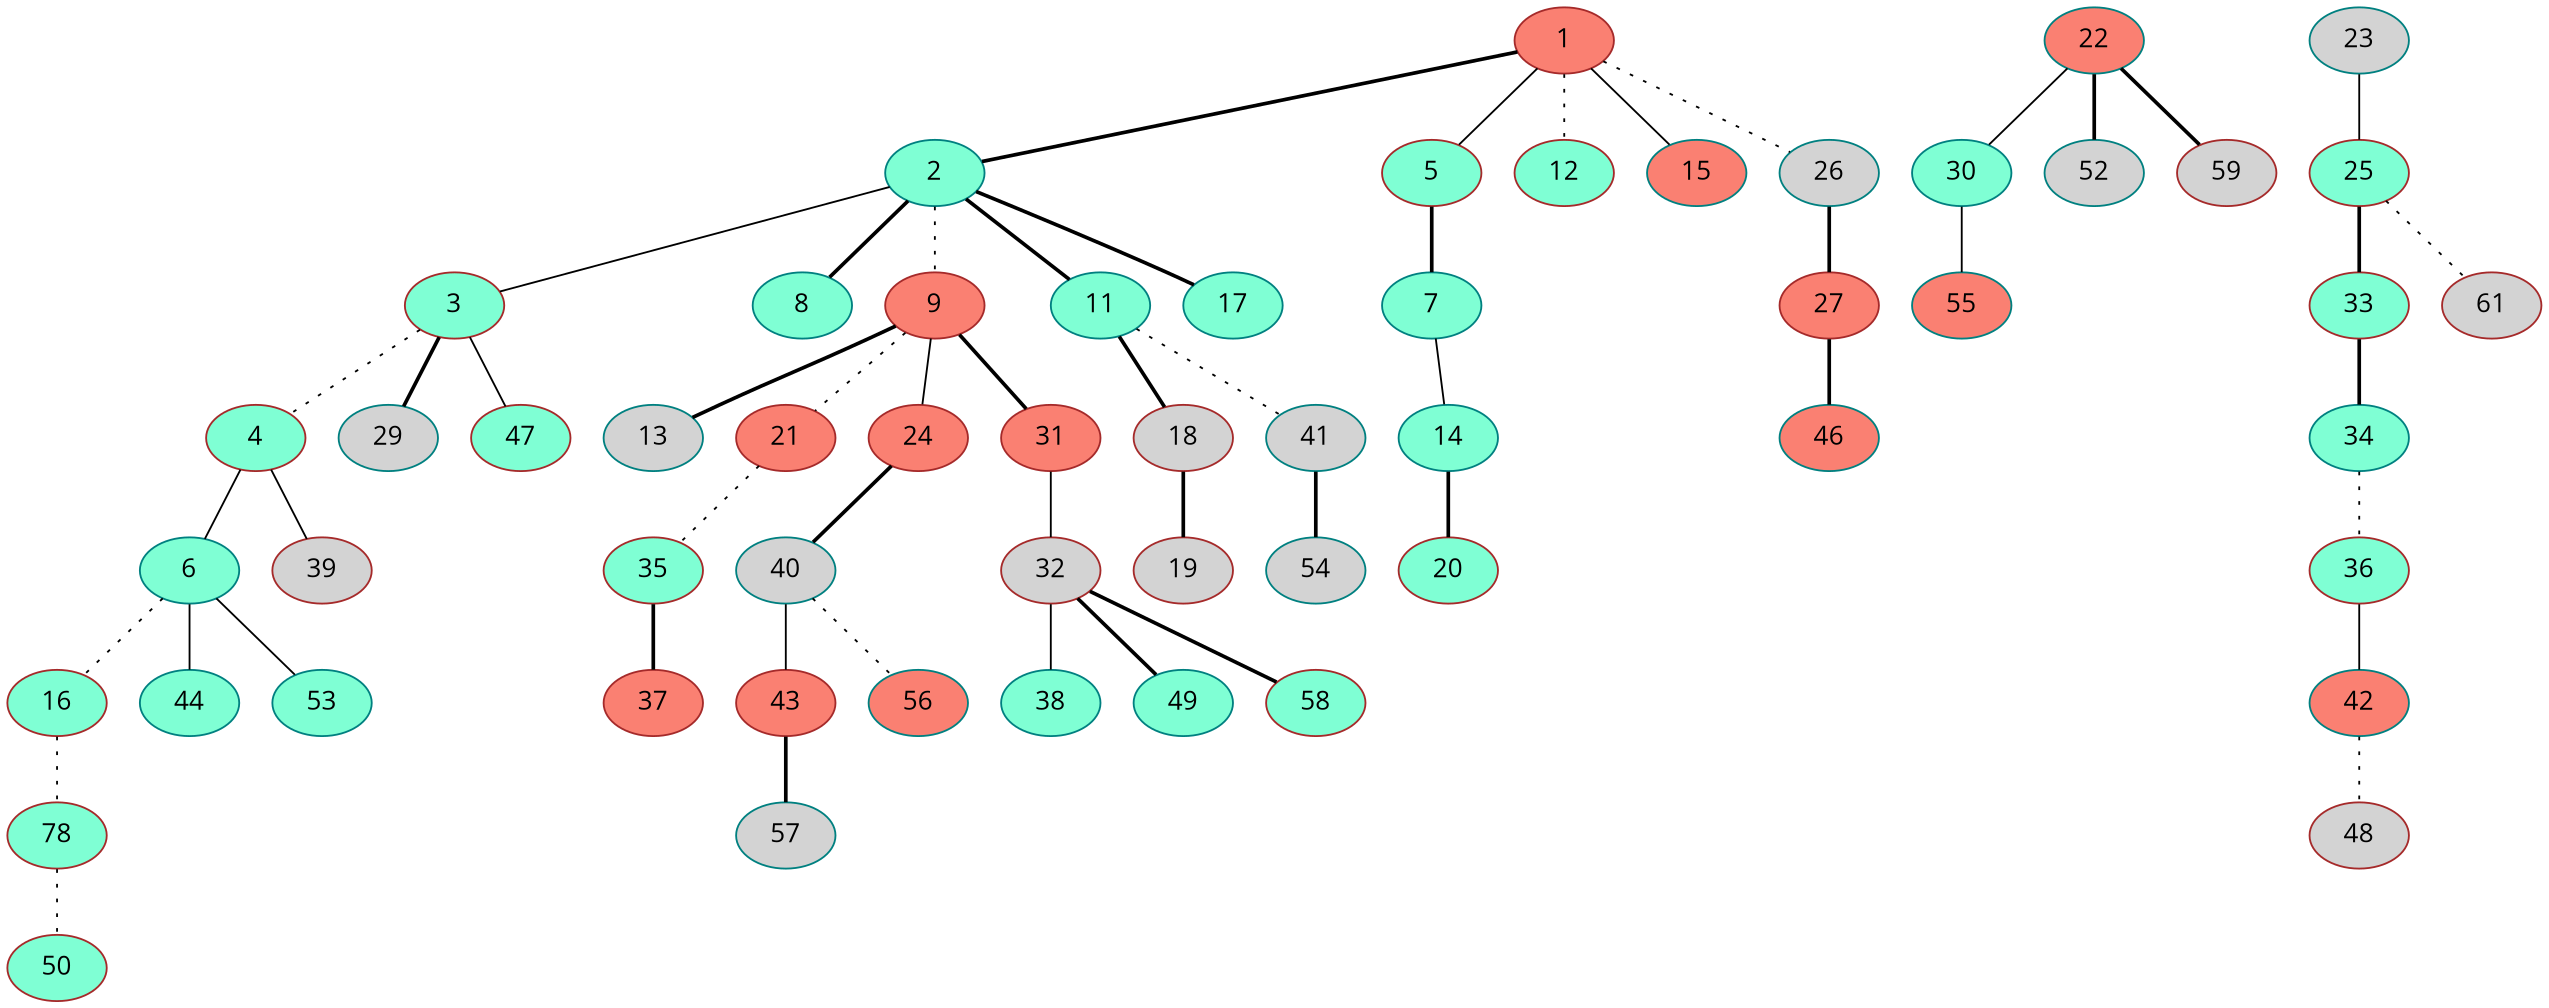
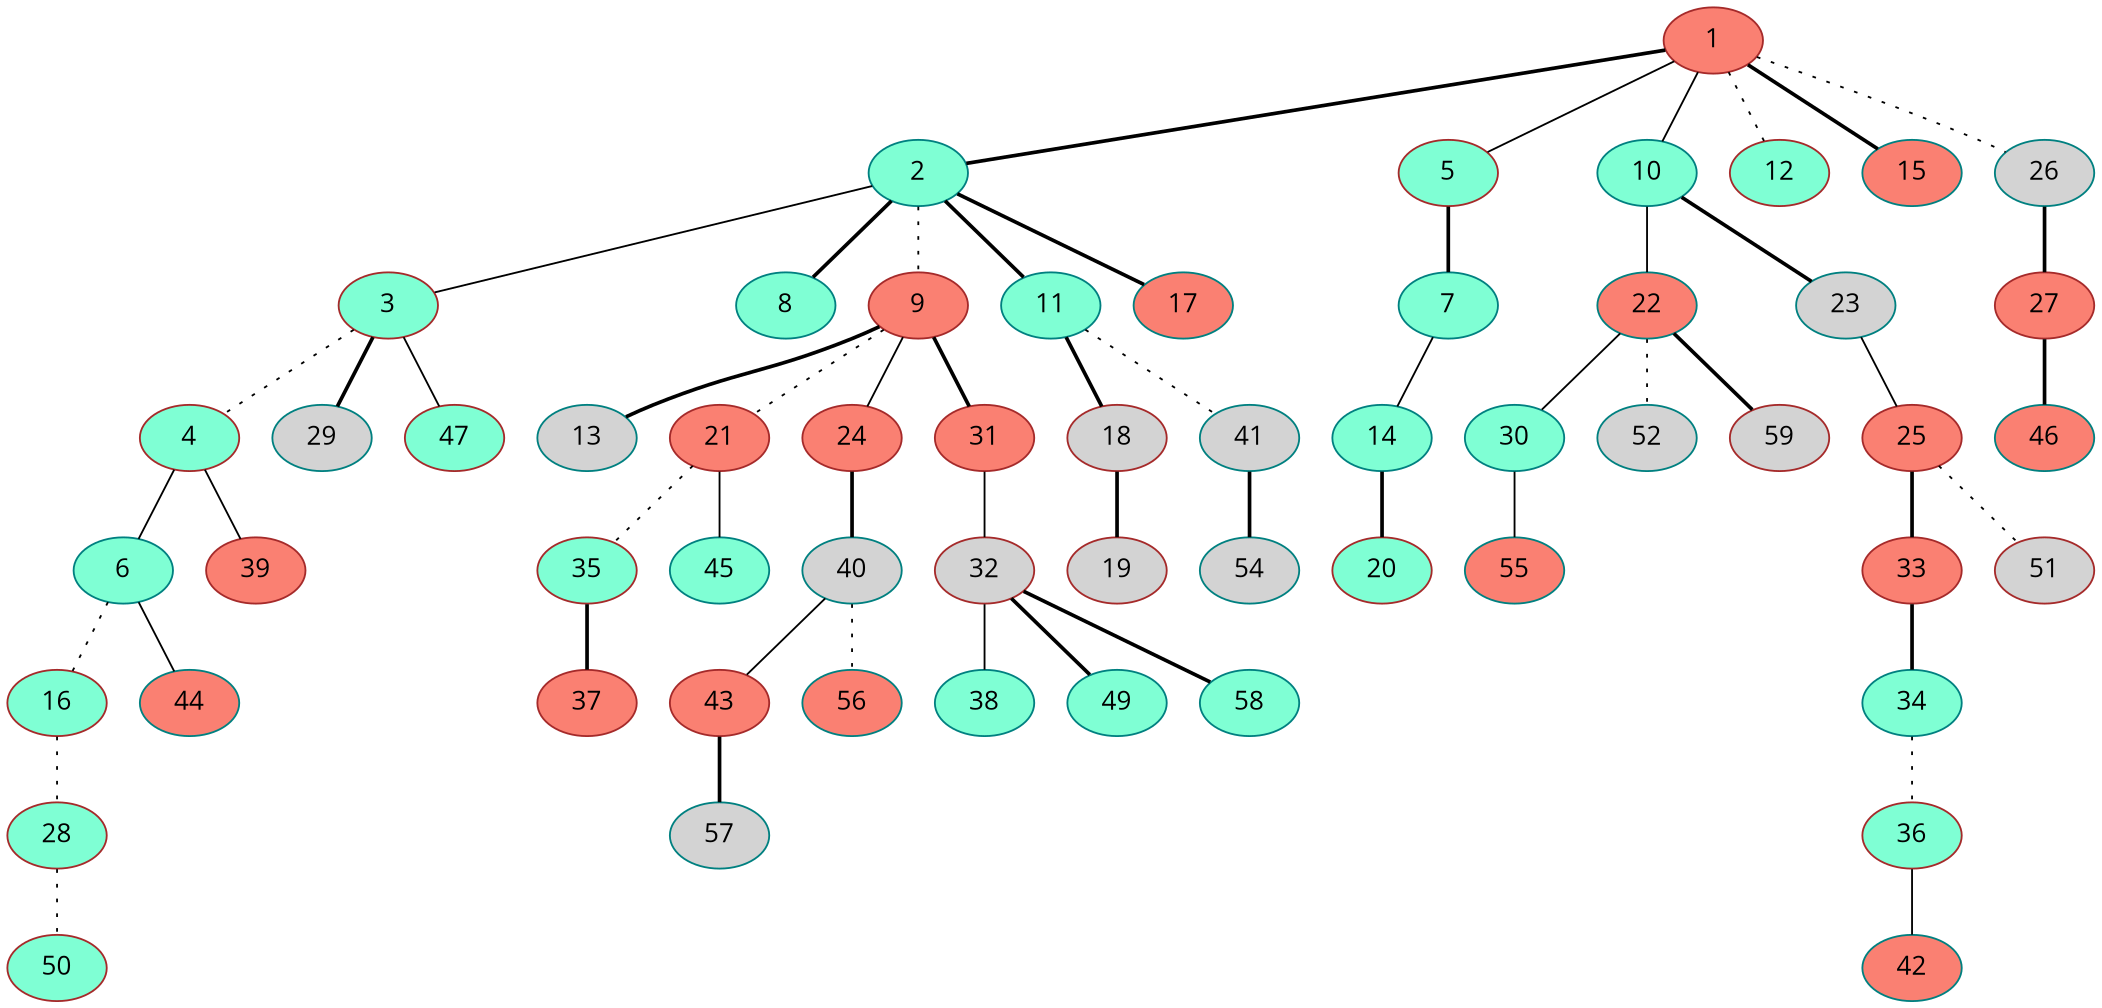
  graph {
    fontname="Open Sans"
    node [color=teal fillcolor=aquamarine fontname="Open Sans" style=filled]
    edge [fontname="Open Sans" style=bold weight=1.0]
    1 [color=brown fillcolor=salmon]
    2
    5 [color=brown]
+   10
    12 [color=brown]
    15 [fillcolor=salmon]
    26 [fillcolor=lightgrey]
    3 [color=brown]
    8
    9 [color=brown fillcolor=salmon]
    11
-   17
+   17 [fillcolor=salmon]
    7
    22 [fillcolor=salmon]
    23 [fillcolor=lightgrey]
    27 [color=brown fillcolor=salmon]
    4 [color=brown]
    29 [fillcolor=lightgrey]
    47 [color=brown]
    13 [fillcolor=lightgrey]
    21 [color=brown fillcolor=salmon]
    24 [color=brown fillcolor=salmon]
    31 [color=brown fillcolor=salmon]
    18 [color=brown fillcolor=lightgrey]
    41 [fillcolor=lightgrey]
    6
-   39 [color=brown fillcolor=lightgrey]
+   39 [color=brown fillcolor=salmon]
    16 [color=brown]
-   44
-   53
+   44 [fillcolor=salmon]
    14
-   28 [color=brown label=78]
+   28 [color=brown]
    20 [color=brown]
    35 [color=brown]
+   45
    40 [fillcolor=lightgrey]
    32 [color=brown fillcolor=lightgrey]
    30
    52 [fillcolor=lightgrey]
    59 [color=brown fillcolor=lightgrey]
-   25 [color=brown]
+   25 [color=brown fillcolor=salmon]
    19 [color=brown fillcolor=lightgrey]
    54 [fillcolor=lightgrey]
    50 [color=brown]
    37 [color=brown fillcolor=salmon]
    55 [fillcolor=salmon]
-   33 [color=brown]
-   51 [color=brown fillcolor=lightgrey label=61]
+   33 [color=brown fillcolor=salmon]
+   51 [color=brown fillcolor=lightgrey]
    43 [color=brown fillcolor=salmon]
    56 [fillcolor=salmon]
    34
    46 [fillcolor=salmon]
    38
    49
-   58 [color=brown]
+   58
    36 [color=brown]
    42 [fillcolor=salmon]
-   48 [color=brown fillcolor=lightgrey]
    57 [fillcolor=lightgrey]
    1 -- 2
    1 -- 5 [style=solid]
+   1 -- 10 [style=solid]
    1 -- 12 [style=dotted]
-   1 -- 15 [style=solid]
+   1 -- 15
    1 -- 26 [style=dotted]
    2 -- 3 [style=solid]
    2 -- 8 [weight=2.0]
    2 -- 9 [style=dotted]
    2 -- 11
    2 -- 17
    5 -- 7 [weight=3.0]
+   10 -- 22 [style=solid]
+   10 -- 23
    26 -- 27
    3 -- 4 [style=dotted]
    3 -- 29
    3 -- 47 [style=solid]
    9 -- 13
    9 -- 21 [style=dotted]
    9 -- 24 [style=solid]
    9 -- 31
    11 -- 18
    11 -- 41 [style=dotted]
    7 -- 14 [style=solid]
    22 -- 30 [style=solid]
-   22 -- 52
+   22 -- 52 [style=dotted]
    22 -- 59
    23 -- 25 [style=solid]
    27 -- 46
    4 -- 6 [style=solid]
    4 -- 39 [style=solid]
    21 -- 35 [style=dotted]
+   21 -- 45 [style=solid weight=2.0]
    24 -- 40
    31 -- 32 [style=solid]
    18 -- 19 [weight=2.0]
    41 -- 54
    6 -- 16 [style=dotted]
    6 -- 44 [style=solid]
-   6 -- 53 [style=solid]
    16 -- 28 [style=dotted]
    14 -- 20 [weight=4.0]
    28 -- 50 [style=dotted]
    35 -- 37
    40 -- 43 [style=solid weight=3.0]
    40 -- 56 [style=dotted]
    32 -- 38 [style=solid]
    32 -- 49
    32 -- 58
    30 -- 55 [style=solid]
    25 -- 33 [weight=2.0]
    25 -- 51 [style=dotted]
    33 -- 34
    43 -- 57
    34 -- 36 [style=dotted]
    36 -- 42 [style=solid]
-   42 -- 48 [style=dotted]
  }
